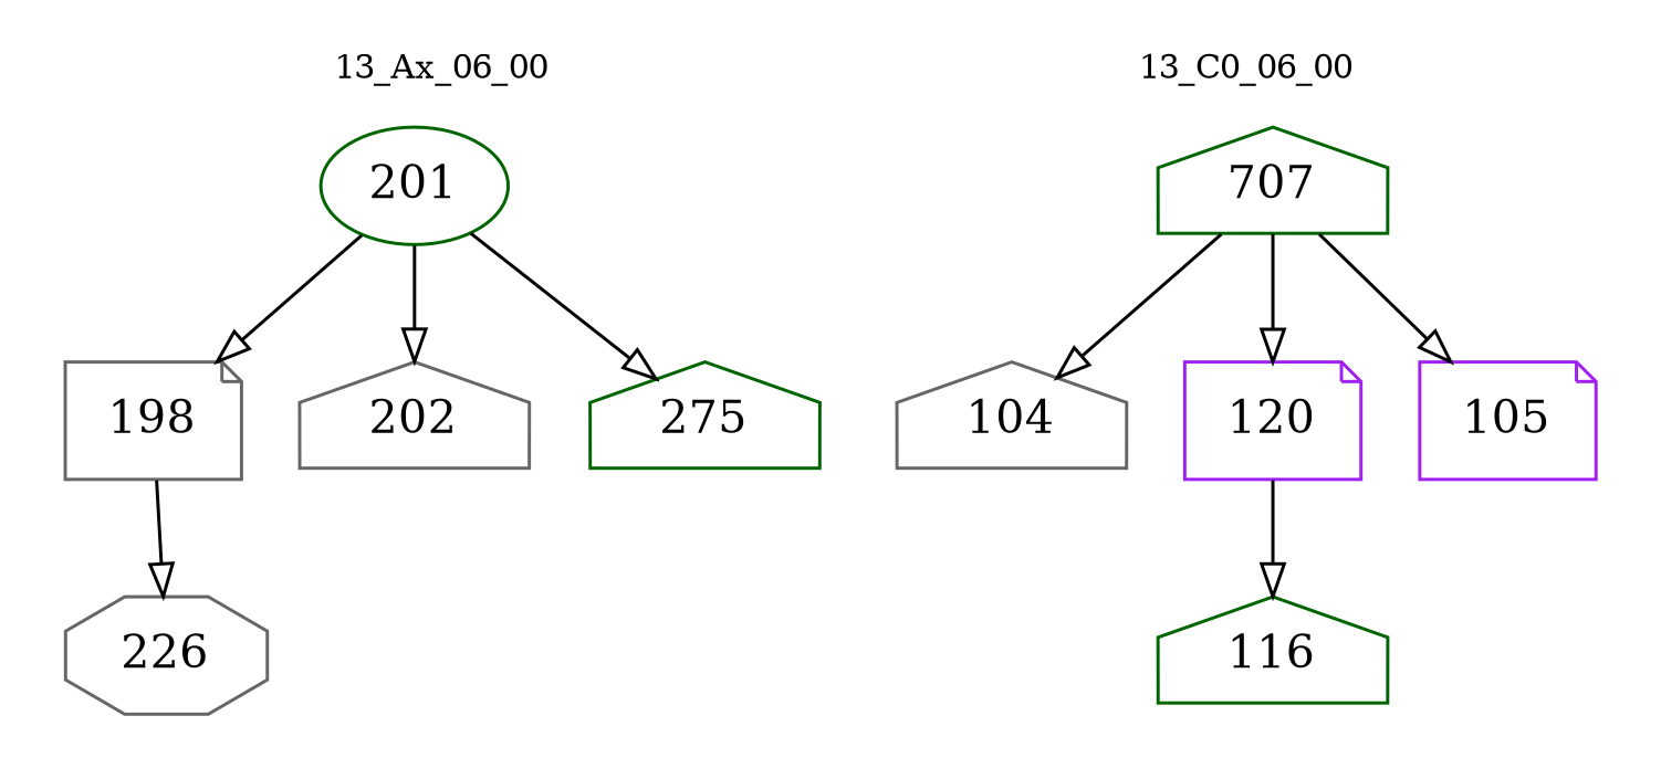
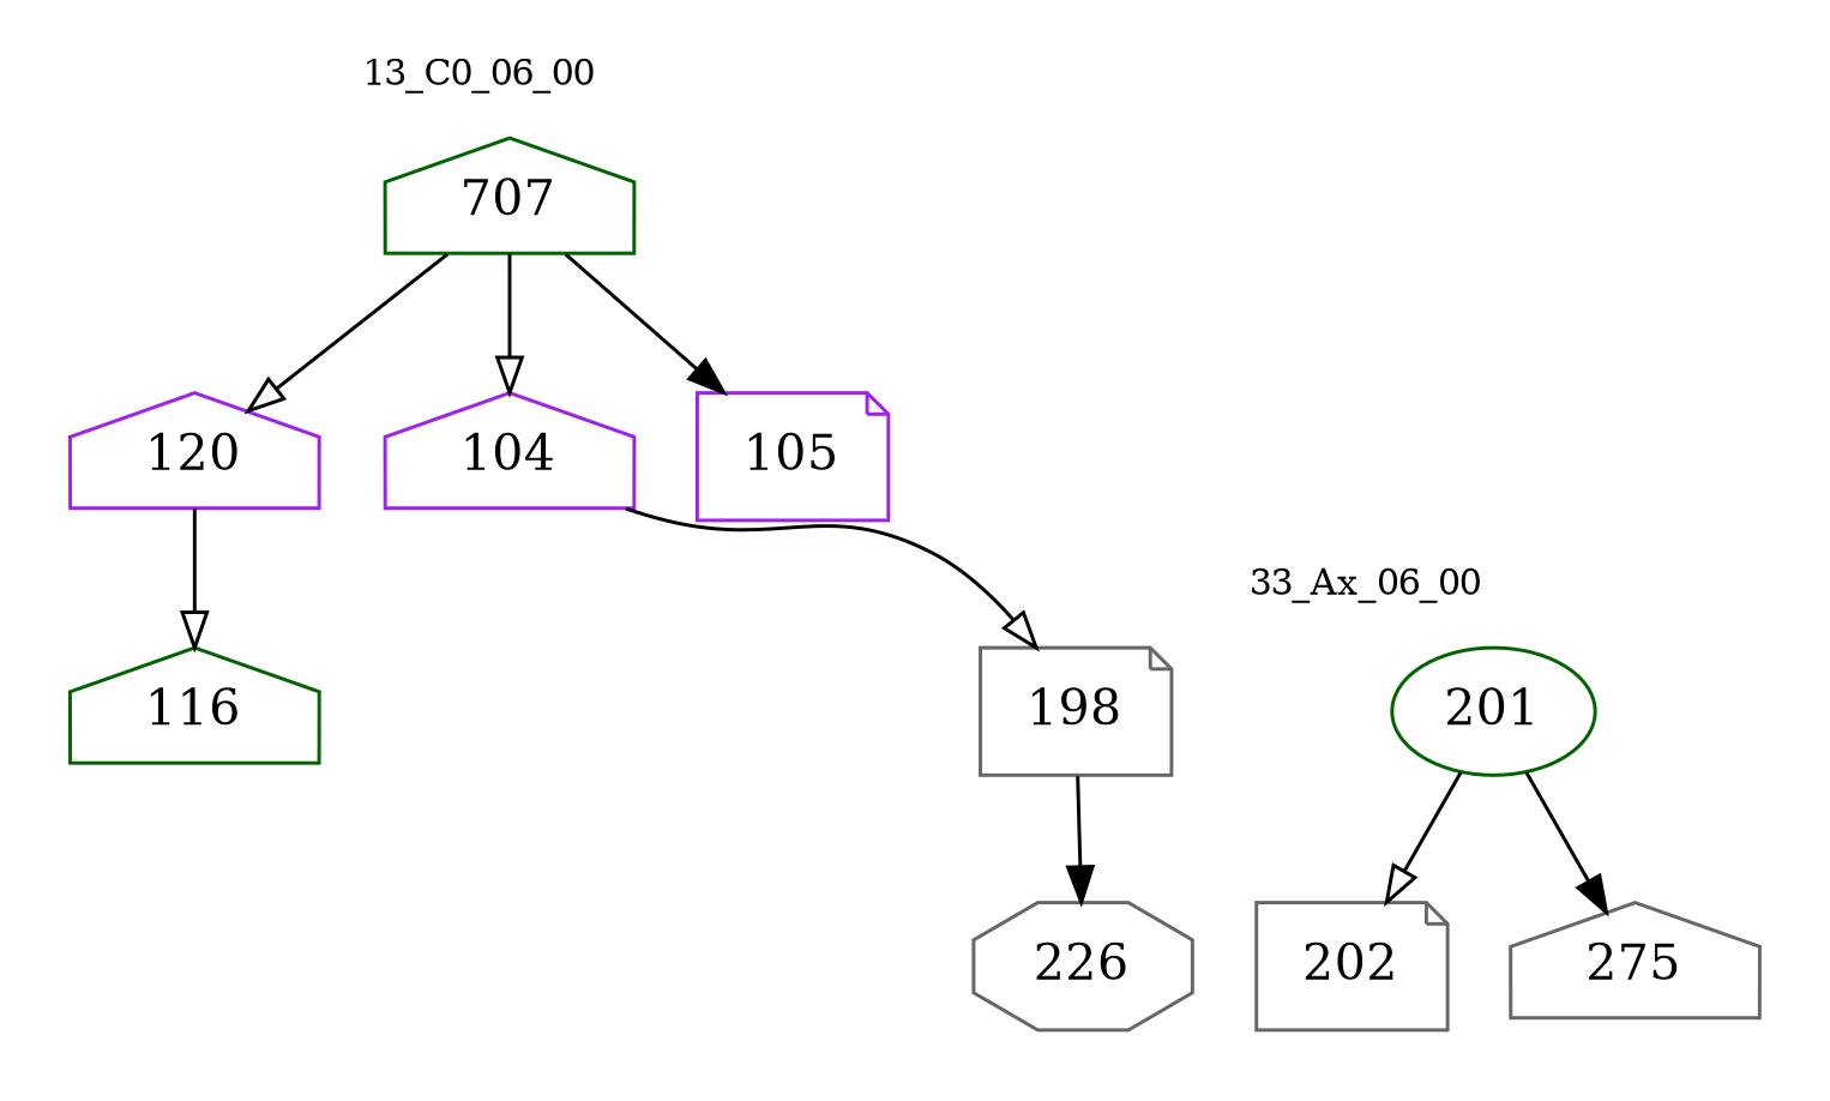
  digraph {
    node [color=darkgreen shape=house]
    edge [arrowhead=onormal color=black]
    n1 [label=201 shape=ellipse]
    n2 [color=gray40 label=198 shape=note]
-   n3 [color=gray40 label=202]
-   n4 [label=275]
+   n3 [color=gray40 label=202 shape=note]
+   n4 [color=gray40 label=275]
    n5 [color=gray40 label=226 shape=octagon]
    n6 [label=707]
-   n7 [color=gray40 label=104]
-   n8 [color=purple label=120 shape=note]
+   n7 [color=purple label=104]
+   n8 [color=purple label=120]
    n9 [color=purple label=105 shape=note]
    n10 [label=116]
    subgraph cluster_1 {
      color=white
      fontsize=10
-     label="13_Ax_06_00"
+     label="33_Ax_06_00"
      n1
      n2
      n3
      n4
      n5
    }
    subgraph cluster_2 {
      color=white
      fontsize=10
      label="13_C0_06_00"
      n6
      n7
      n8
      n9
      n10
    }
-   n1 -> n2
+   n7 -> n2
    n1 -> n3
-   n1 -> n4
-   n2 -> n5
+   n1 -> n4 [arrowhead=normal]
+   n2 -> n5 [arrowhead=normal]
    n6 -> n7
    n6 -> n8
-   n6 -> n9
+   n6 -> n9 [arrowhead=normal]
    n8 -> n10
  }
